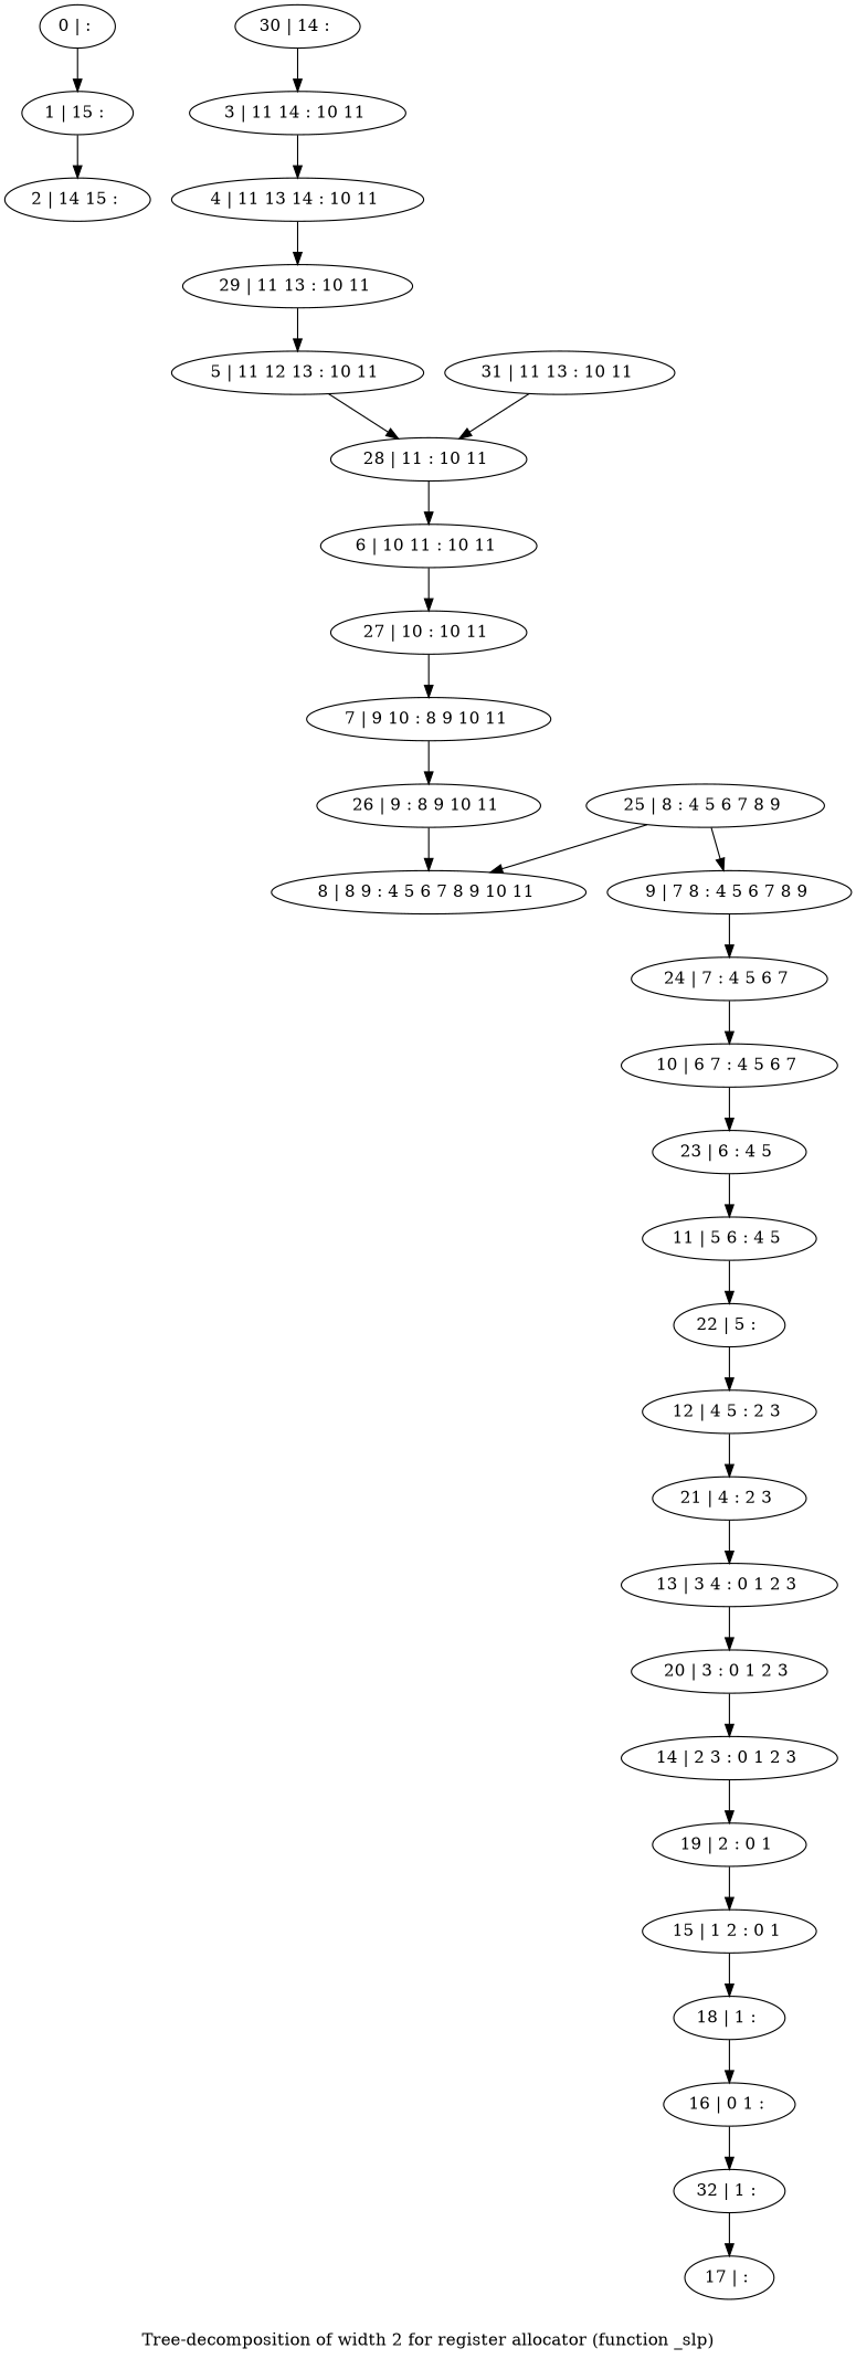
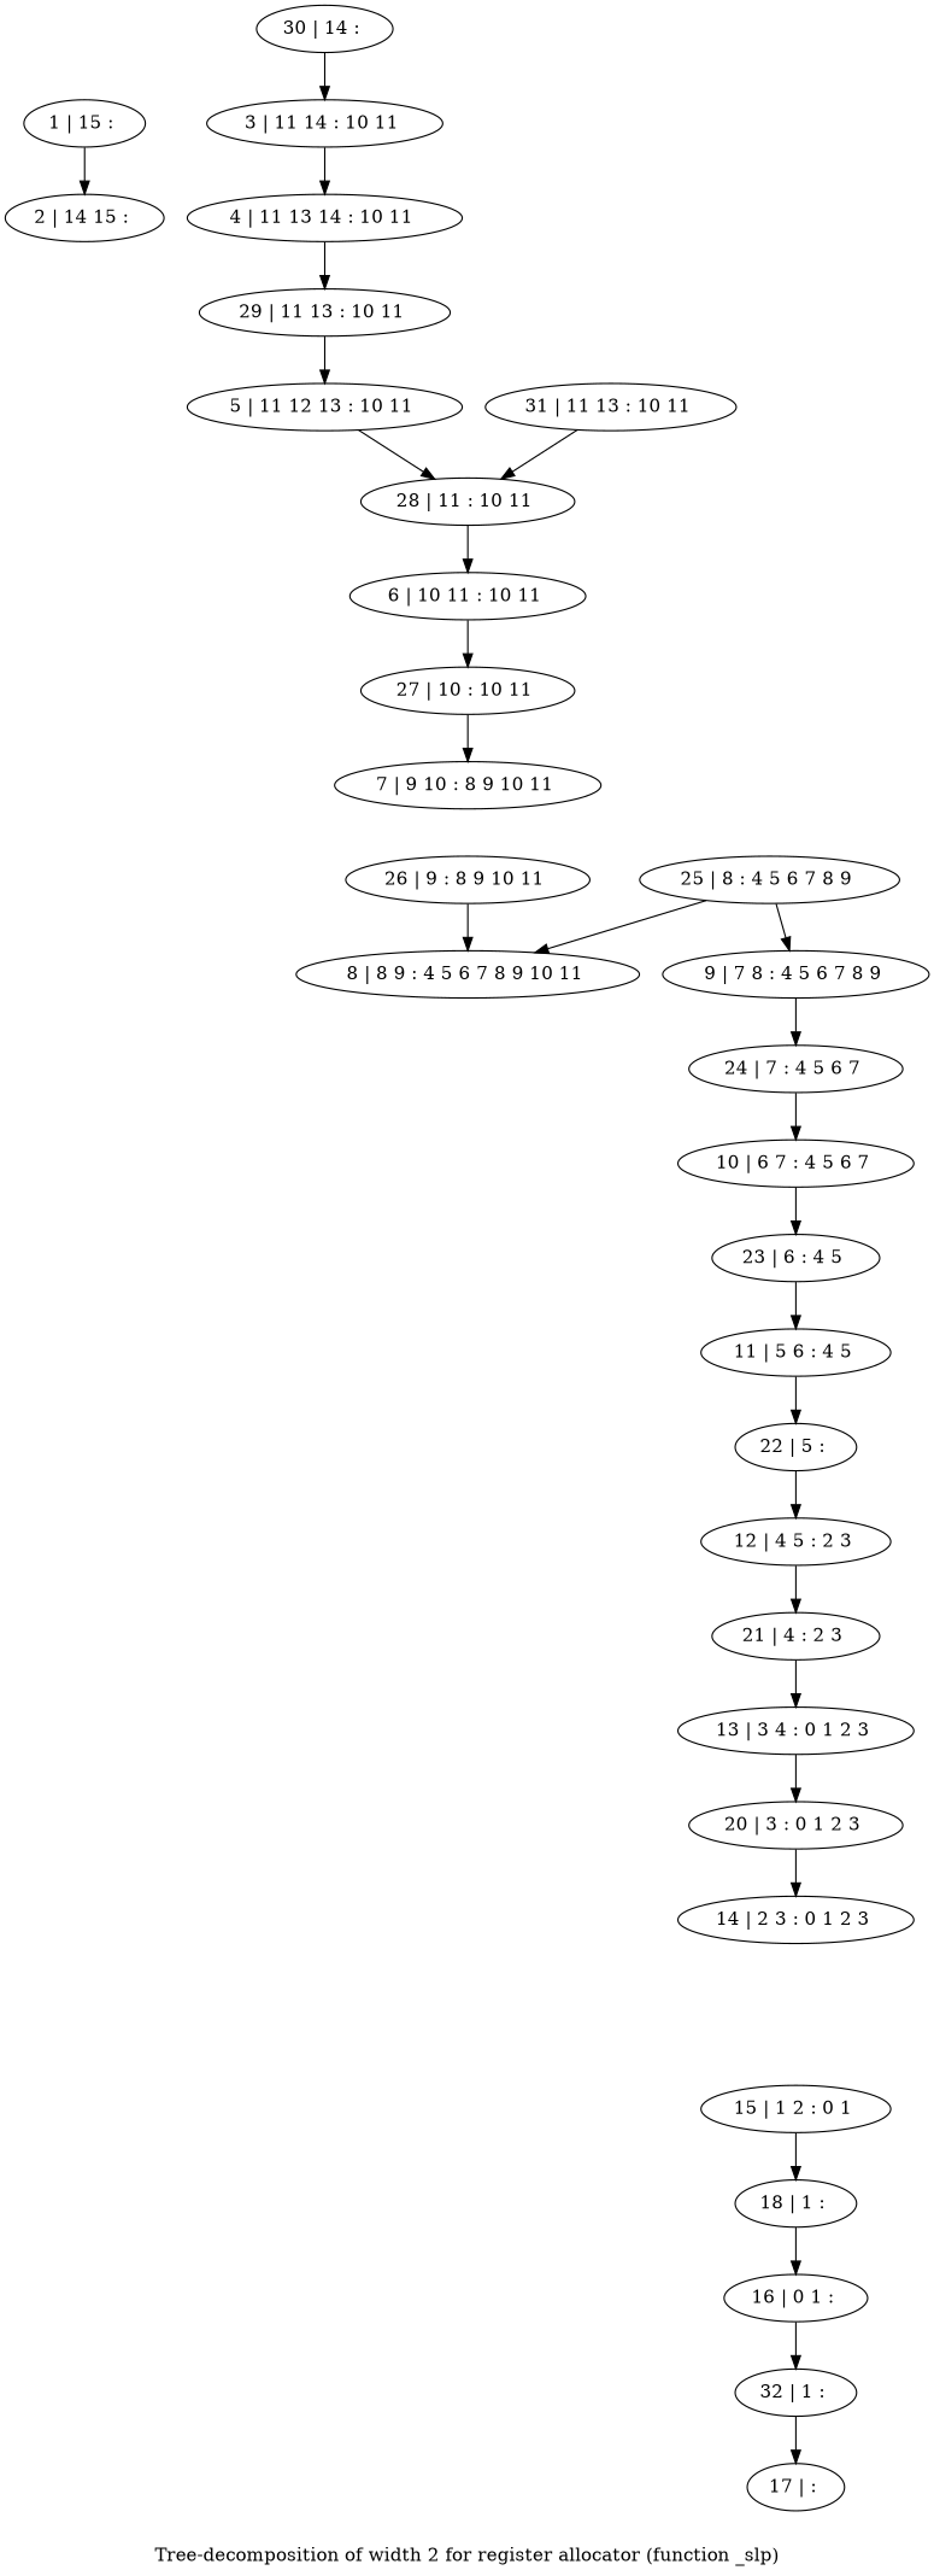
  digraph {
    label="Tree-decomposition of width 2 for register allocator (function _slp)"
-   n1 [label="0 | : "]
    n2 [label="1 | 15 : "]
    n3 [label="2 | 14 15 : "]
    n4 [label="30 | 14 : "]
    n5 [label="3 | 11 14 : 10 11 "]
    n6 [label="4 | 11 13 14 : 10 11 "]
    n7 [label="29 | 11 13 : 10 11 "]
    n8 [label="5 | 11 12 13 : 10 11 "]
    n9 [label="28 | 11 : 10 11 "]
    n10 [label="31 | 11 13 : 10 11 "]
    n11 [label="6 | 10 11 : 10 11 "]
    n12 [label="27 | 10 : 10 11 "]
    n13 [label="7 | 9 10 : 8 9 10 11 "]
    n14 [label="26 | 9 : 8 9 10 11 "]
    n15 [label="8 | 8 9 : 4 5 6 7 8 9 10 11 "]
    n16 [label="25 | 8 : 4 5 6 7 8 9 "]
    n17 [label="9 | 7 8 : 4 5 6 7 8 9 "]
    n18 [label="24 | 7 : 4 5 6 7 "]
    n19 [label="10 | 6 7 : 4 5 6 7 "]
    n20 [label="23 | 6 : 4 5 "]
    n21 [label="11 | 5 6 : 4 5 "]
    n22 [label="22 | 5 : "]
    n23 [label="12 | 4 5 : 2 3 "]
    n24 [label="21 | 4 : 2 3 "]
    n25 [label="13 | 3 4 : 0 1 2 3 "]
    n26 [label="20 | 3 : 0 1 2 3 "]
    n27 [label="14 | 2 3 : 0 1 2 3 "]
-   n28 [label="19 | 2 : 0 1 "]
    n29 [label="15 | 1 2 : 0 1 "]
    n30 [label="18 | 1 : "]
    n31 [label="16 | 0 1 : "]
    n32 [label="32 | 1 : "]
    n33 [label="17 | : "]
-   n1 -> n2
    n2 -> n3
    n4 -> n5
    n5 -> n6
    n6 -> n7
    n7 -> n8
    n8 -> n9
    n9 -> n11
    n10 -> n9
    n11 -> n12
    n12 -> n13
-   n13 -> n14
    n14 -> n15
    n16 -> n15
    n16 -> n17
    n17 -> n18
    n18 -> n19
    n19 -> n20
    n20 -> n21
    n21 -> n22
    n22 -> n23
    n23 -> n24
    n24 -> n25
    n25 -> n26
    n26 -> n27
-   n27 -> n28
-   n28 -> n29
    n29 -> n30
    n30 -> n31
    n31 -> n32
    n32 -> n33
  }
